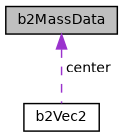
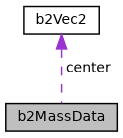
  digraph {
    node [color=black fontname=Helvetica fontsize=10 shape=record style=filled]
    n1 [fillcolor=grey75 fontcolor=black height=0.2 label=b2MassData width=0.4]
    n2 [fillcolor=white height=0.2 label=b2Vec2 width=0.4]
-   n1 -> n2 [color=darkorchid3 dir=back fontname=Helvetica fontsize=10 label=" center" labelfontname=Helvetica labelfontsize=10 style=dashed]
+   n2 -> n1 [color=darkorchid3 dir=back fontname=Helvetica fontsize=10 label=" center" labelfontname=Helvetica labelfontsize=10 style=dashed]
  }
